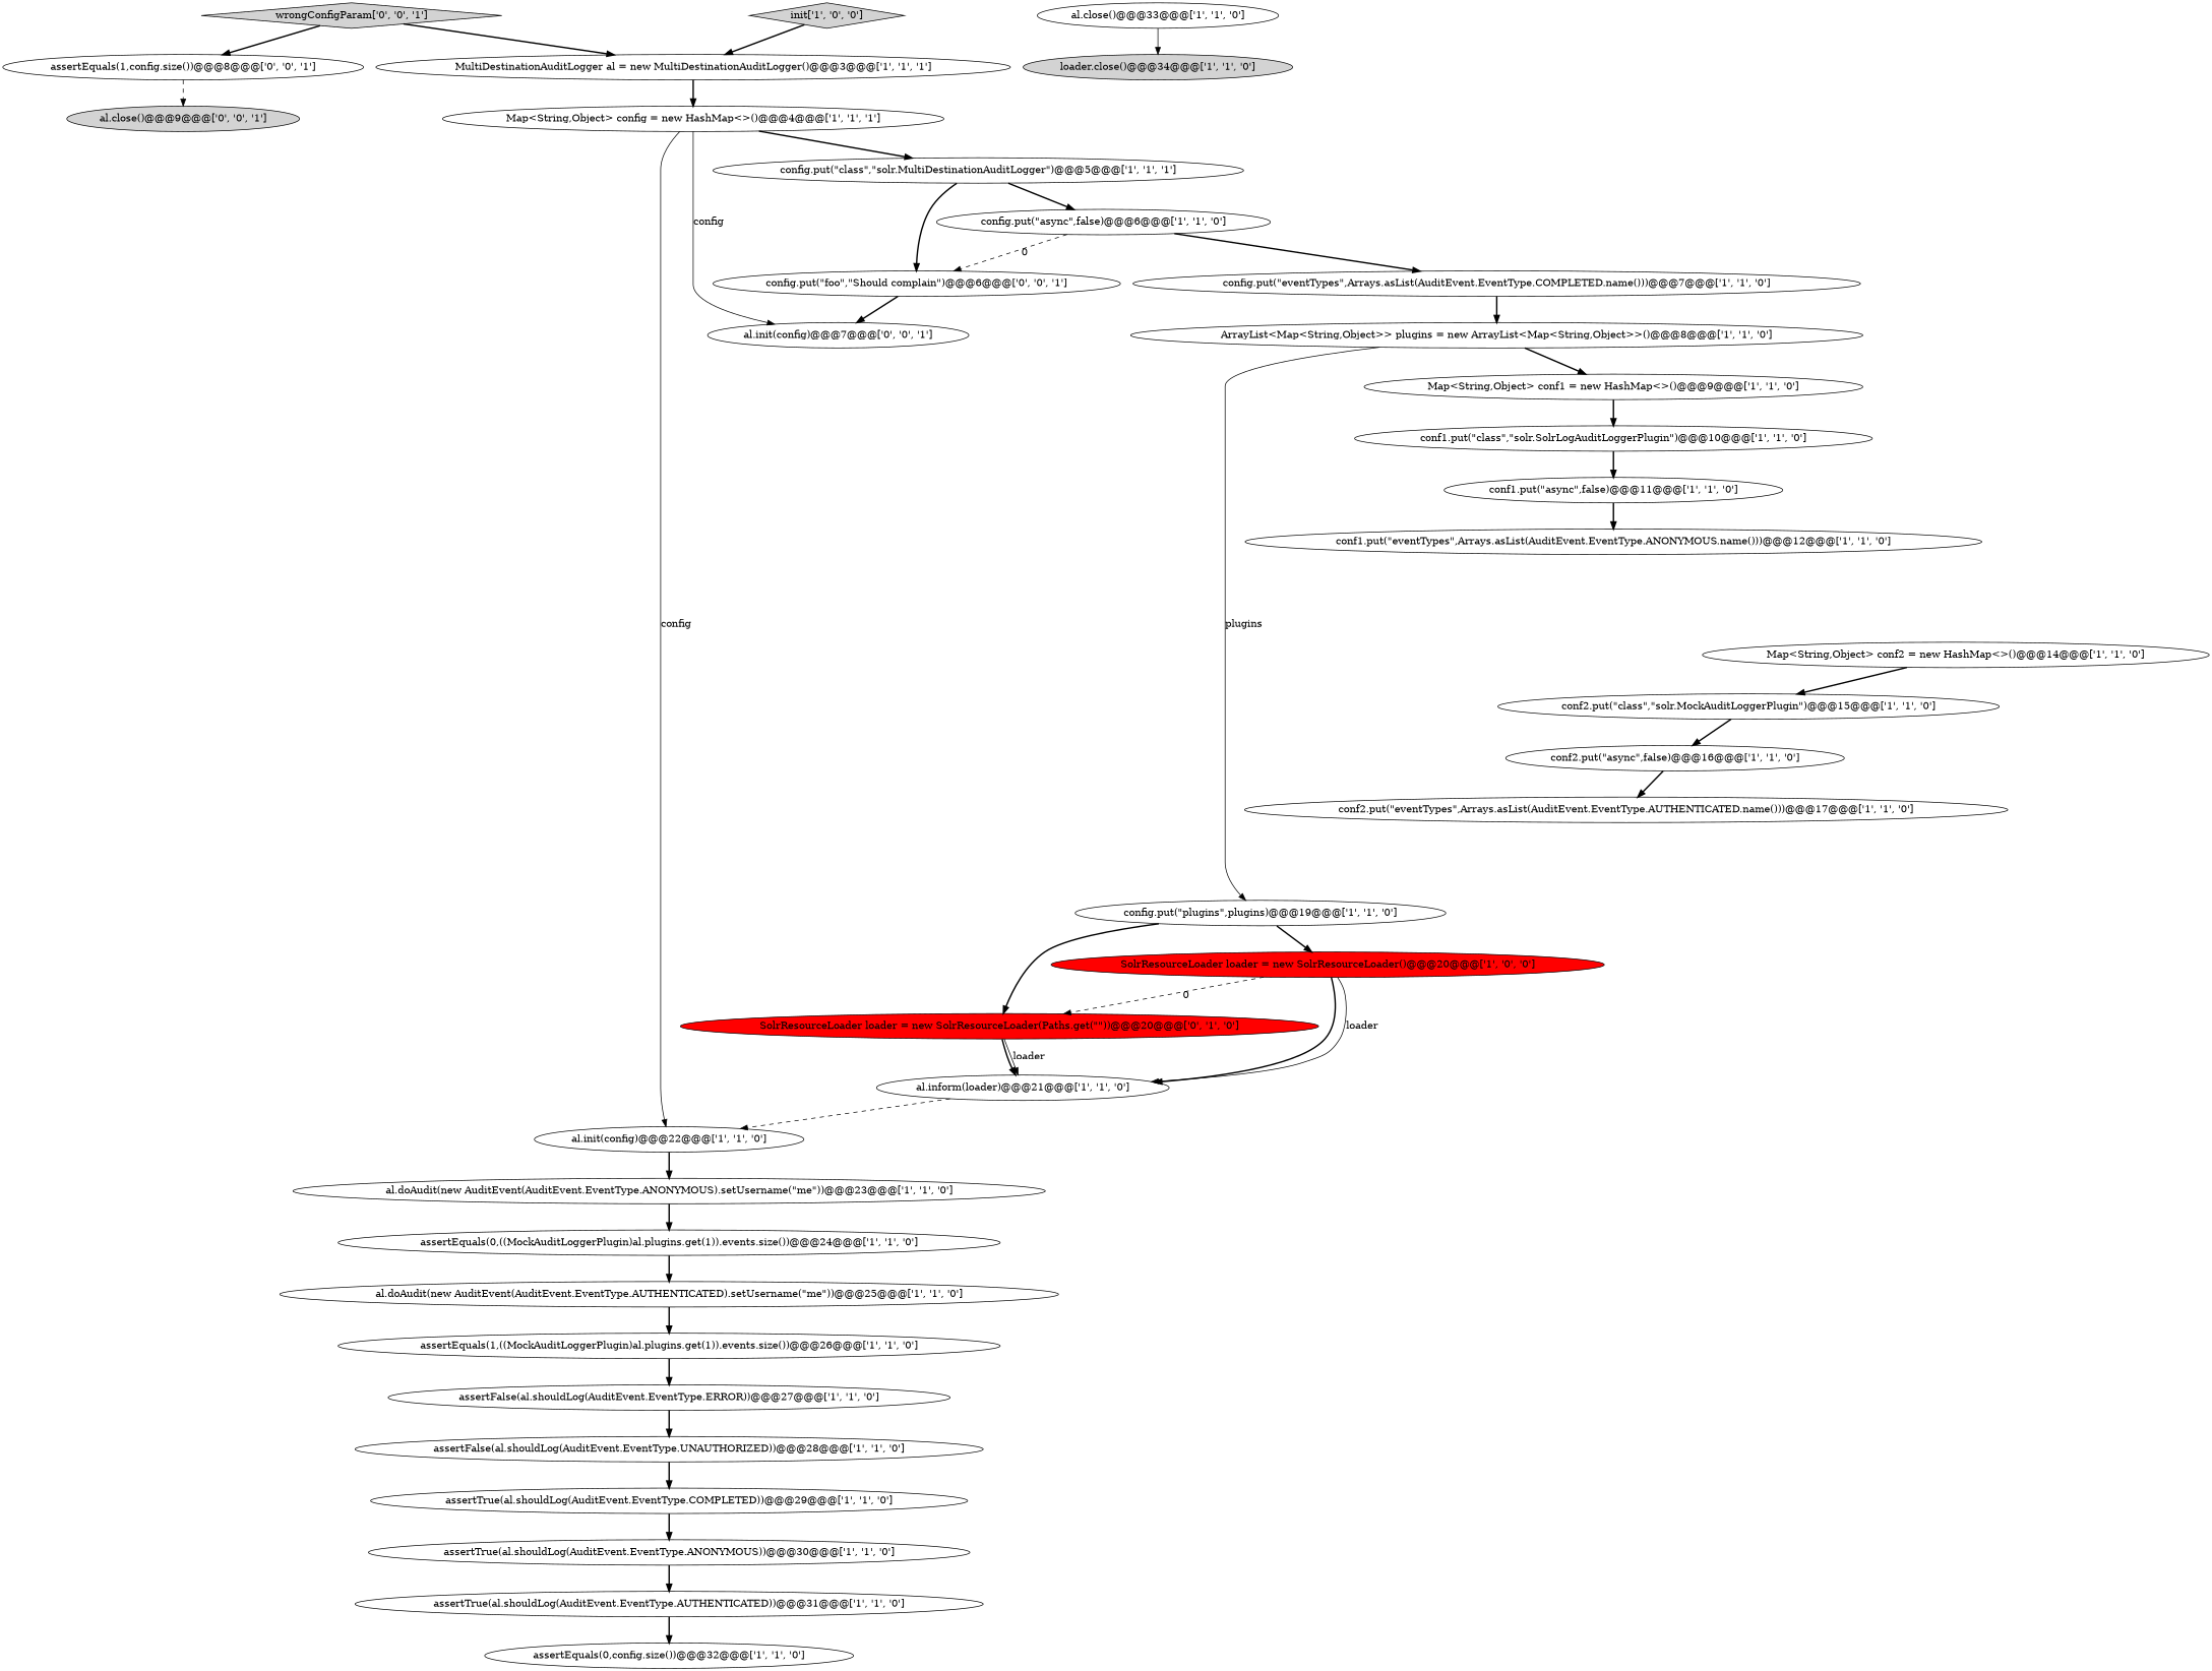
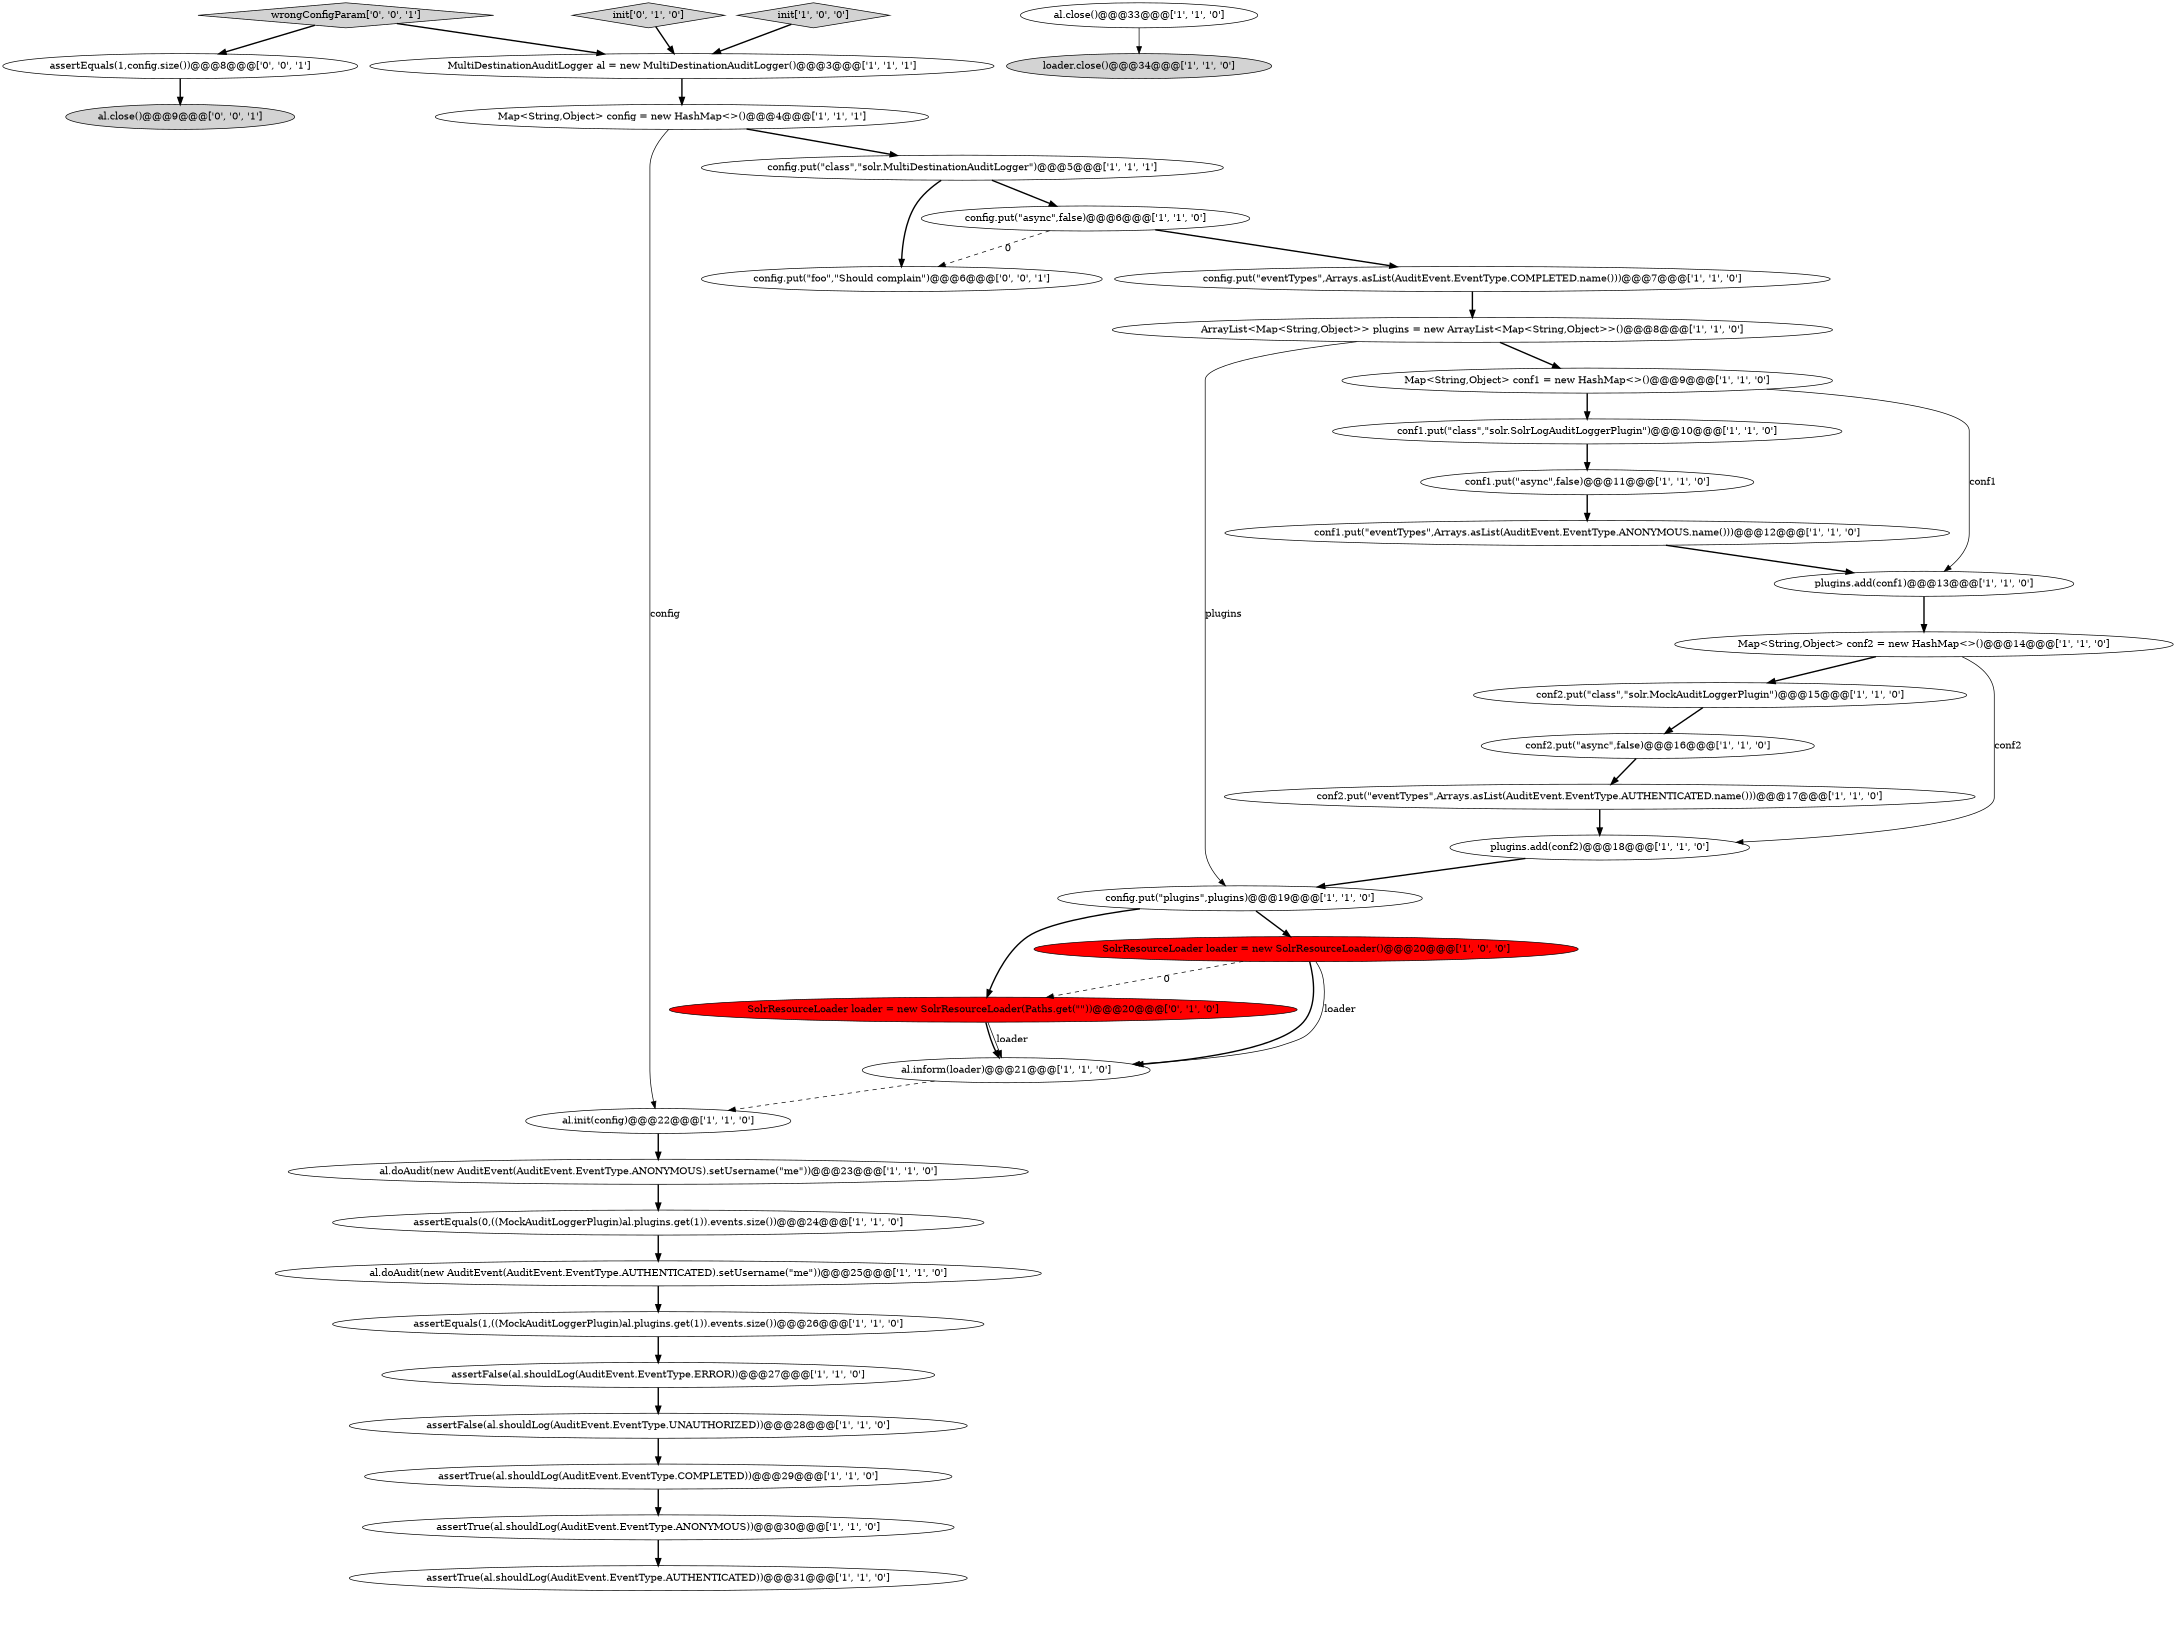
  digraph {
    node [fillcolor=white shape=ellipse style=filled]
    edge [style=bold]
    n1 [fillcolor=lightgray label="init['1', '0', '0']" shape=diamond]
    n2 [label="MultiDestinationAuditLogger al = new MultiDestinationAuditLogger()@@@3@@@['1', '1', '1']"]
    n3 [label="Map<String,Object> config = new HashMap<>()@@@4@@@['1', '1', '1']"]
    n4 [label="al.close()@@@33@@@['1', '1', '0']"]
    n5 [fillcolor=lightgray label="loader.close()@@@34@@@['1', '1', '0']"]
    n6 [label="assertTrue(al.shouldLog(AuditEvent.EventType.ANONYMOUS))@@@30@@@['1', '1', '0']"]
    n7 [label="assertTrue(al.shouldLog(AuditEvent.EventType.AUTHENTICATED))@@@31@@@['1', '1', '0']"]
-   n8 [label="assertEquals(0,config.size())@@@32@@@['1', '1', '0']"]
    n9 [fillcolor=red label="SolrResourceLoader loader = new SolrResourceLoader()@@@20@@@['1', '0', '0']"]
    n10 [fillcolor=red label="SolrResourceLoader loader = new SolrResourceLoader(Paths.get(\"\"))@@@20@@@['0', '1', '0']"]
    n11 [label="al.inform(loader)@@@21@@@['1', '1', '0']"]
    n12 [label="al.init(config)@@@22@@@['1', '1', '0']"]
    n13 [label="conf1.put(\"class\",\"solr.SolrLogAuditLoggerPlugin\")@@@10@@@['1', '1', '0']"]
    n14 [label="conf1.put(\"async\",false)@@@11@@@['1', '1', '0']"]
    n15 [label="conf1.put(\"eventTypes\",Arrays.asList(AuditEvent.EventType.ANONYMOUS.name()))@@@12@@@['1', '1', '0']"]
    n16 [label="assertFalse(al.shouldLog(AuditEvent.EventType.UNAUTHORIZED))@@@28@@@['1', '1', '0']"]
    n17 [label="assertTrue(al.shouldLog(AuditEvent.EventType.COMPLETED))@@@29@@@['1', '1', '0']"]
    n18 [label="al.doAudit(new AuditEvent(AuditEvent.EventType.ANONYMOUS).setUsername(\"me\"))@@@23@@@['1', '1', '0']"]
    n19 [label="assertEquals(0,((MockAuditLoggerPlugin)al.plugins.get(1)).events.size())@@@24@@@['1', '1', '0']"]
    n20 [fillcolor=lightgray label="wrongConfigParam['0', '0', '1']" shape=diamond]
    n21 [label="assertEquals(1,config.size())@@@8@@@['0', '0', '1']"]
    n22 [label="assertEquals(1,((MockAuditLoggerPlugin)al.plugins.get(1)).events.size())@@@26@@@['1', '1', '0']"]
    n23 [label="assertFalse(al.shouldLog(AuditEvent.EventType.ERROR))@@@27@@@['1', '1', '0']"]
    n24 [label="al.doAudit(new AuditEvent(AuditEvent.EventType.AUTHENTICATED).setUsername(\"me\"))@@@25@@@['1', '1', '0']"]
-   n25 [label="al.init(config)@@@7@@@['0', '0', '1']"]
    n26 [fillcolor=lightgray label="al.close()@@@9@@@['0', '0', '1']"]
    n27 [label="ArrayList<Map<String,Object>> plugins = new ArrayList<Map<String,Object>>()@@@8@@@['1', '1', '0']"]
    n28 [label="Map<String,Object> conf1 = new HashMap<>()@@@9@@@['1', '1', '0']"]
    n29 [label="config.put(\"plugins\",plugins)@@@19@@@['1', '1', '0']"]
+   n30 [label="plugins.add(conf1)@@@13@@@['1', '1', '0']"]
    n31 [label="conf2.put(\"async\",false)@@@16@@@['1', '1', '0']"]
    n32 [label="conf2.put(\"eventTypes\",Arrays.asList(AuditEvent.EventType.AUTHENTICATED.name()))@@@17@@@['1', '1', '0']"]
+   n33 [label="plugins.add(conf2)@@@18@@@['1', '1', '0']"]
    n34 [label="Map<String,Object> conf2 = new HashMap<>()@@@14@@@['1', '1', '0']"]
    n35 [label="config.put(\"async\",false)@@@6@@@['1', '1', '0']"]
    n36 [label="config.put(\"eventTypes\",Arrays.asList(AuditEvent.EventType.COMPLETED.name()))@@@7@@@['1', '1', '0']"]
    n37 [label="config.put(\"foo\",\"Should complain\")@@@6@@@['0', '0', '1']"]
    n38 [label="conf2.put(\"class\",\"solr.MockAuditLoggerPlugin\")@@@15@@@['1', '1', '0']"]
    n39 [label="config.put(\"class\",\"solr.MultiDestinationAuditLogger\")@@@5@@@['1', '1', '1']"]
+   n40 [fillcolor=lightgray label="init['0', '1', '0']" shape=diamond]
    n1 -> n2
    n2 -> n3
    n3 -> n12 [label=config style=solid]
-   n3 -> n25 [label=config style=solid]
    n3 -> n39
    n4 -> n5 [style=solid]
    n6 -> n7
-   n7 -> n8
    n9 -> n10 [label=0 style=dashed]
    n9 -> n11
    n9 -> n11 [label=loader style=solid]
    n10 -> n11
    n10 -> n11 [label=loader style=solid]
    n11 -> n12 [style=dashed]
    n12 -> n18
    n13 -> n14
    n14 -> n15
+   n15 -> n30
    n16 -> n17
    n17 -> n6
    n18 -> n19
    n19 -> n24
    n20 -> n2
    n20 -> n21
-   n21 -> n26 [style=dashed]
+   n21 -> n26
    n22 -> n23
    n23 -> n16
    n24 -> n22
    n27 -> n28
    n27 -> n29 [label=plugins style=solid]
    n28 -> n13
+   n28 -> n30 [label=conf1 style=solid]
    n29 -> n9
    n29 -> n10
+   n30 -> n34
    n31 -> n32
+   n32 -> n33
+   n33 -> n29
+   n34 -> n33 [label=conf2 style=solid]
    n34 -> n38
    n35 -> n36
    n35 -> n37 [label=0 style=dashed]
    n36 -> n27
-   n37 -> n25
    n38 -> n31
    n39 -> n35
    n39 -> n37
+   n40 -> n2
  }
